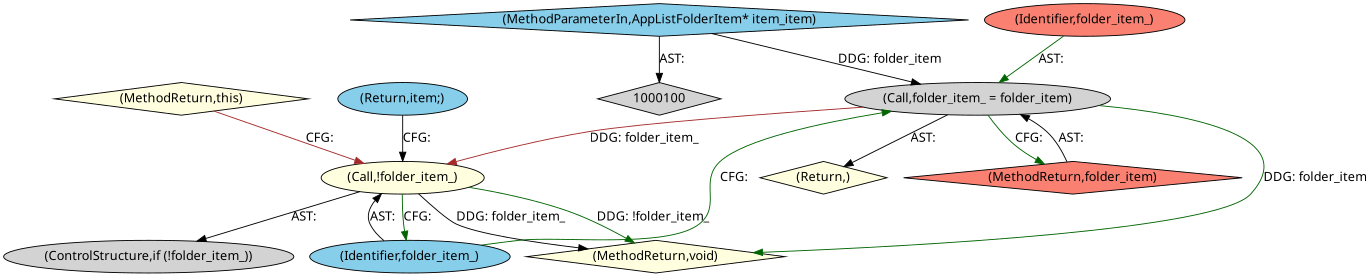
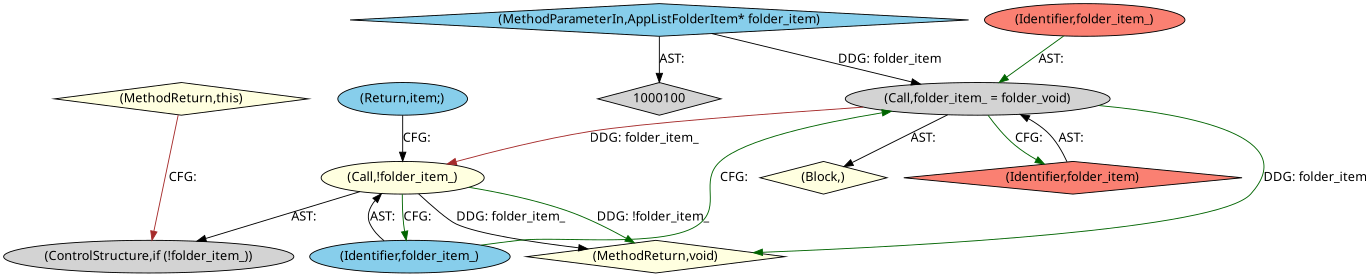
  digraph {
    fontname="Noto Sans"
    node [fillcolor=lightyellow fontname="Noto Sans" shape=ellipse style=filled]
    edge [color=black fontname="Noto Sans"]
-   n1 [fillcolor=lightgrey label="(Call,folder_item_ = folder_item)"]
+   n1 [fillcolor=lightgrey label="(Call,folder_item_ = folder_void)"]
    n2 [label="(Call,!folder_item_)"]
-   n3 [fillcolor=salmon label="(MethodReturn,folder_item)" shape=diamond]
+   n3 [fillcolor=salmon label="(Identifier,folder_item)" shape=diamond]
    n4 [label="(MethodReturn,void)" shape=diamond]
-   n5 [label="(Return,)" shape=diamond]
+   n5 [label="(Block,)" shape=diamond]
    n6 [fillcolor=lightgrey label="(ControlStructure,if (!folder_item_))"]
    n7 [fillcolor=skyblue label="(Identifier,folder_item_)"]
-   n8 [fillcolor=skyblue label="(MethodParameterIn,AppListFolderItem* item_item)" shape=diamond]
+   n8 [fillcolor=skyblue label="(MethodParameterIn,AppListFolderItem* folder_item)" shape=diamond]
    1000100 [fillcolor=lightgrey shape=diamond]
    n10 [fillcolor=skyblue label="(Return,item;)"]
    n11 [fillcolor=salmon label="(Identifier,folder_item_)"]
    n12 [label="(MethodReturn,this)" shape=diamond]
    n1 -> n2 [color=brown label="DDG: folder_item_"]
    n1 -> n3 [color=darkgreen label="CFG: "]
    n1 -> n4 [color=darkgreen label="DDG: folder_item"]
    n1 -> n5 [label="AST: "]
    n2 -> n4 [label="DDG: folder_item_"]
    n2 -> n4 [color=darkgreen label="DDG: !folder_item_"]
    n2 -> n6 [label="AST: "]
    n2 -> n7 [color=darkgreen label="CFG: "]
    n3 -> n1 [label="AST: "]
    n7 -> n1 [color=darkgreen label="CFG: "]
    n7 -> n2 [label="AST: "]
    n8 -> n1 [label="DDG: folder_item"]
    n8 -> 1000100 [label="AST: "]
    n10 -> n2 [label="CFG: "]
    n11 -> n1 [color=darkgreen label="AST: "]
-   n12 -> n2 [color=brown label="CFG: "]
+   n12 -> n6 [color=brown label="CFG: "]
  }
